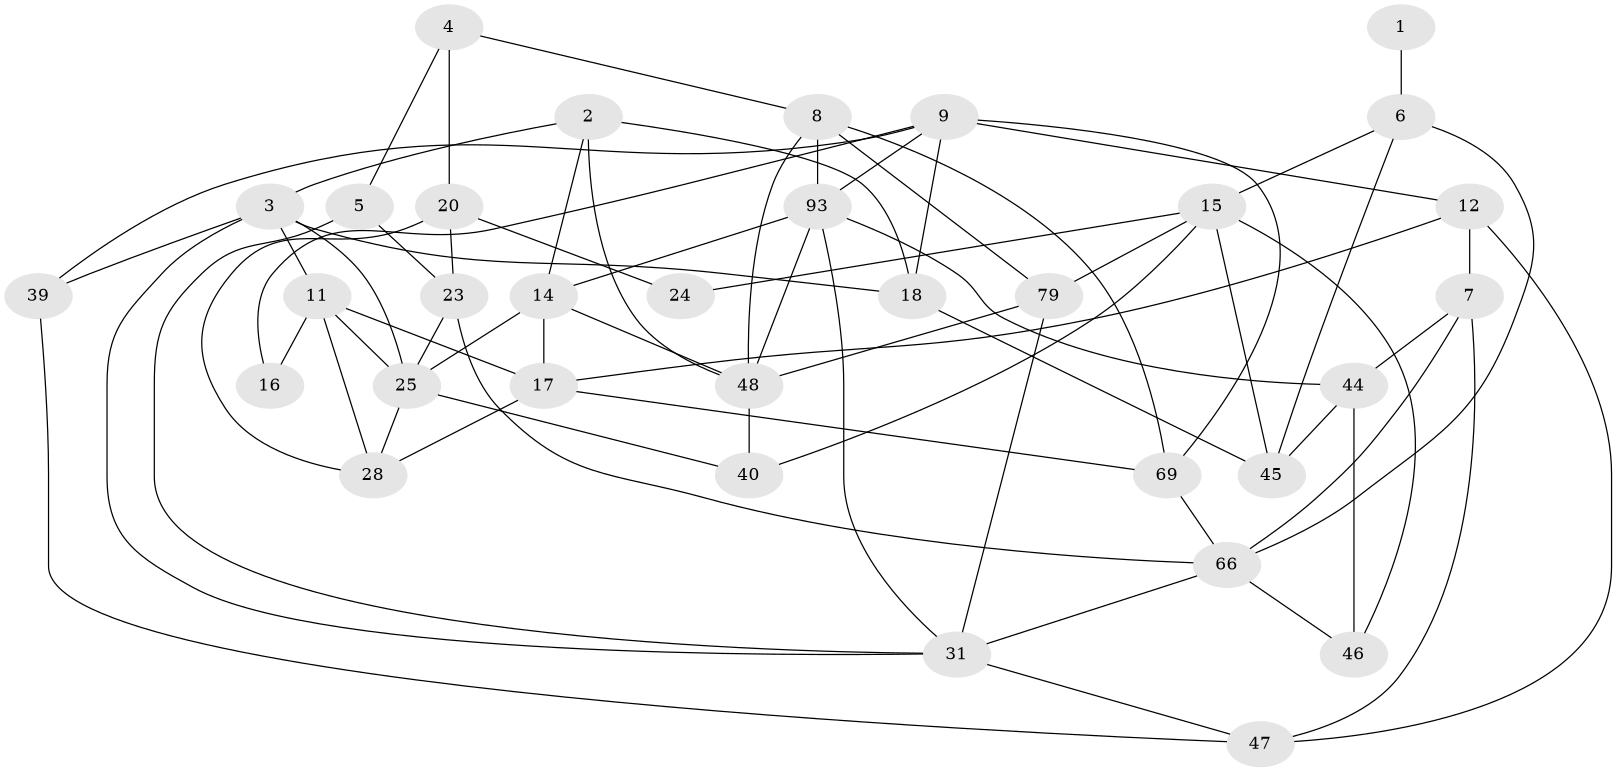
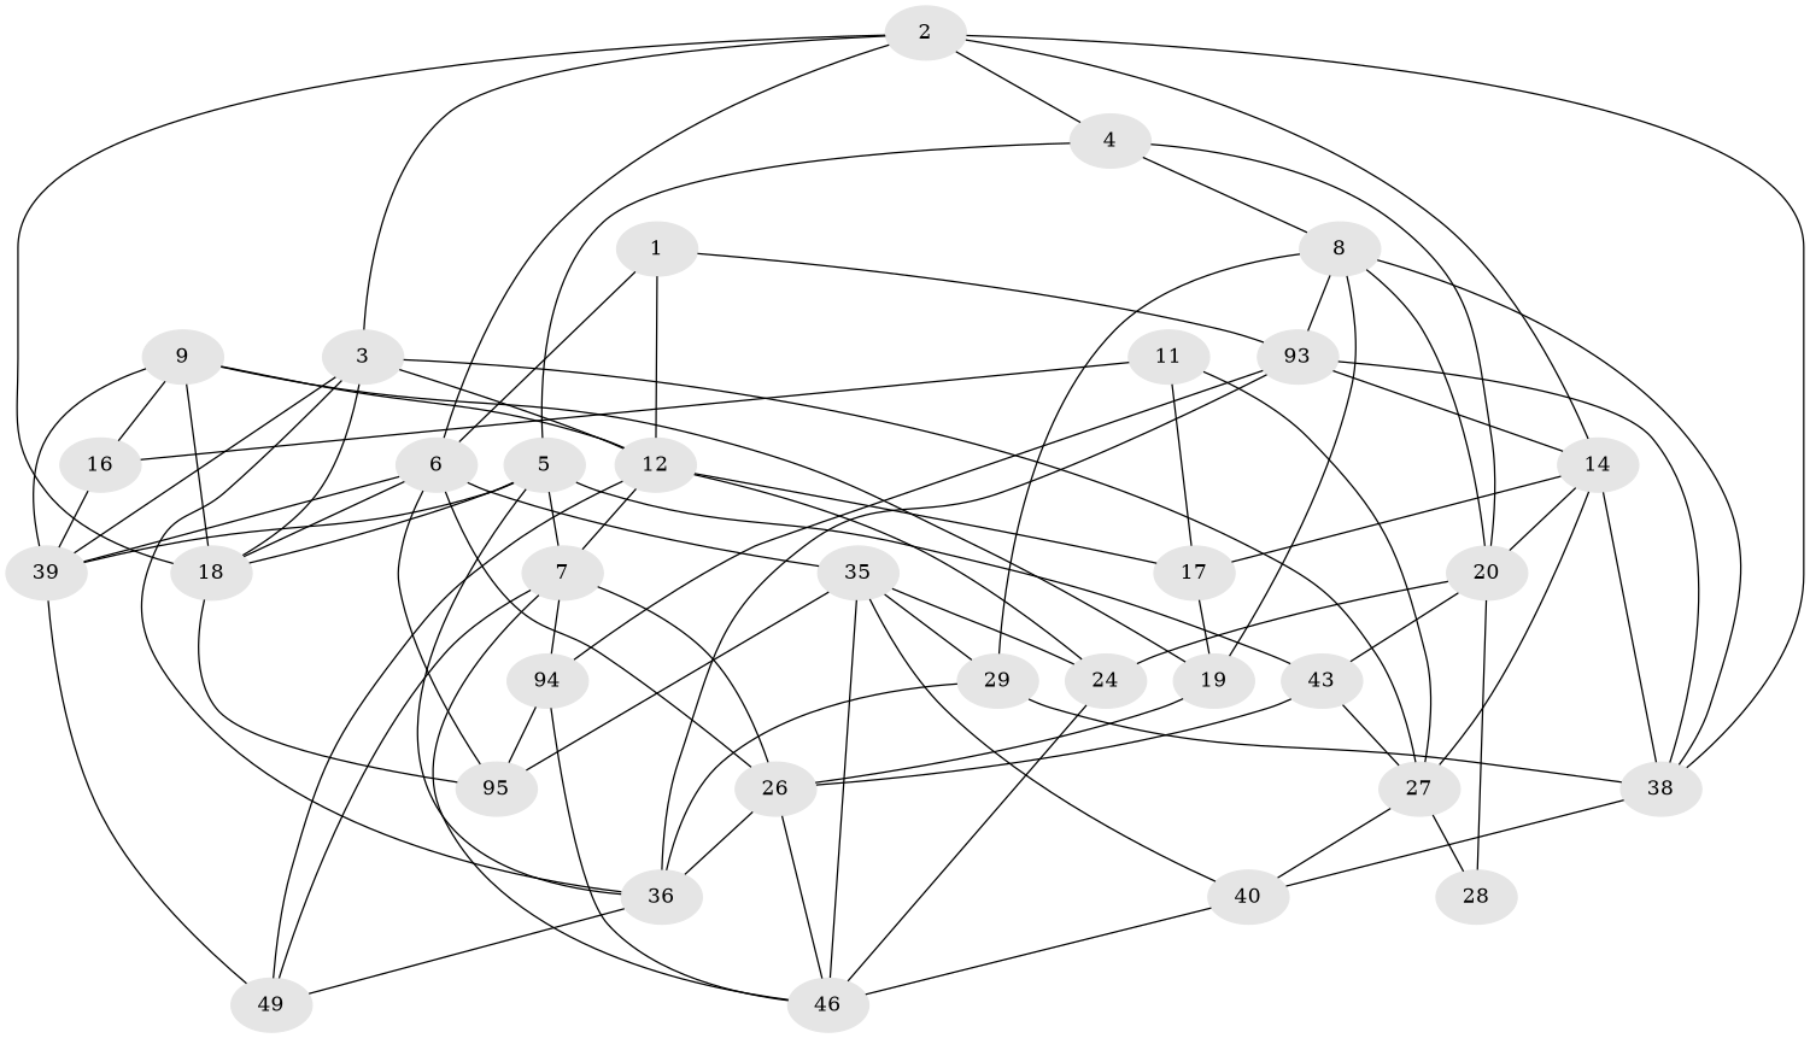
  graph {
    node [color=gray90 style=filled]
    6 [super="+36"]
    18 [super="+25"]
    39 [super="+50"]
-   15 [super="+47"]
-   45 [super="+52"]
-   26 [super="+35" label=66]
+   15 [super="+47" label=35]
+   45 [super="+52" label=95]
+   26 [super="+35"]
    1
    12 [super="+56"]
    7 [super="+51"]
-   44
+   44 [label=94]
    46 [super="+48"]
-   49 [label=47]
+   49
    17 [super="+21"]
    24
    2 [super="+54"]
    3 [super="+53"]
    4
    14 [super="+33"]
-   38 [super="+41" label=48]
+   38 [super="+41"]
    11 [super="+30"]
-   27 [super="+55" label=25]
-   31 [super="+43"]
+   27 [super="+55"]
+   31 [super="+43" label=36]
    5 [super="+42"]
    8 [super="+37"]
    20 [super="+22"]
    40
    16 [super="+32"]
    28
-   23
+   23 [label=43]
    n30 [label=93 super="+34"]
-   19 [label=69]
-   29 [label=79]
+   19
+   29
    9 [super="+10"]
+   6 -- 18
+   6 -- 39
    6 -- 15
    6 -- 45
    6 -- 26
    18 -- 45
    39 -- 49
    15 -- 45
    15 -- 46
    15 -- 24
    15 -- 40
    15 -- 29
    26 -- 46
    26 -- 31
    1 -- 6
+   1 -- 12 [weight=2]
    12 -- 7
    12 -- 49
    12 -- 17
+   12 -- 24
    7 -- 26
    7 -- 44
+   7 -- 46
    7 -- 49
    44 -- 45
    44 -- 46
-   17 -- 28
    17 -- 19
+   24 -- 46
+   2 -- 6
    2 -- 18
    2 -- 3
+   2 -- 4
    2 -- 14
    2 -- 38
    3 -- 18
    3 -- 39
-   3 -- 11
+   3 -- 12
    3 -- 27
    3 -- 31
    4 -- 5
    4 -- 8
    4 -- 20
    14 -- 17
    14 -- 38
    14 -- 27
+   14 -- 20
    38 -- 40
    11 -- 17 [weight=2]
    11 -- 27
    11 -- 16
-   11 -- 28
    27 -- 40
    27 -- 28
    31 -- 49
+   5 -- 18
+   5 -- 39
+   5 -- 7
    5 -- 31
    5 -- 23
    8 -- 38
+   8 -- 20
    8 -- n30
    8 -- 19
    8 -- 29
    20 -- 24
    20 -- 28
    20 -- 23
+   40 -- 46
+   16 -- 39
    23 -- 26
    23 -- 27
    n30 -- 44
    n30 -- 14
    n30 -- 38
    n30 -- 31
    19 -- 26
    29 -- 38
    29 -- 31
    9 -- 18
    9 -- 39
    9 -- 12
    9 -- 16
-   9 -- n30
+   1 -- n30
    9 -- 19
  }
